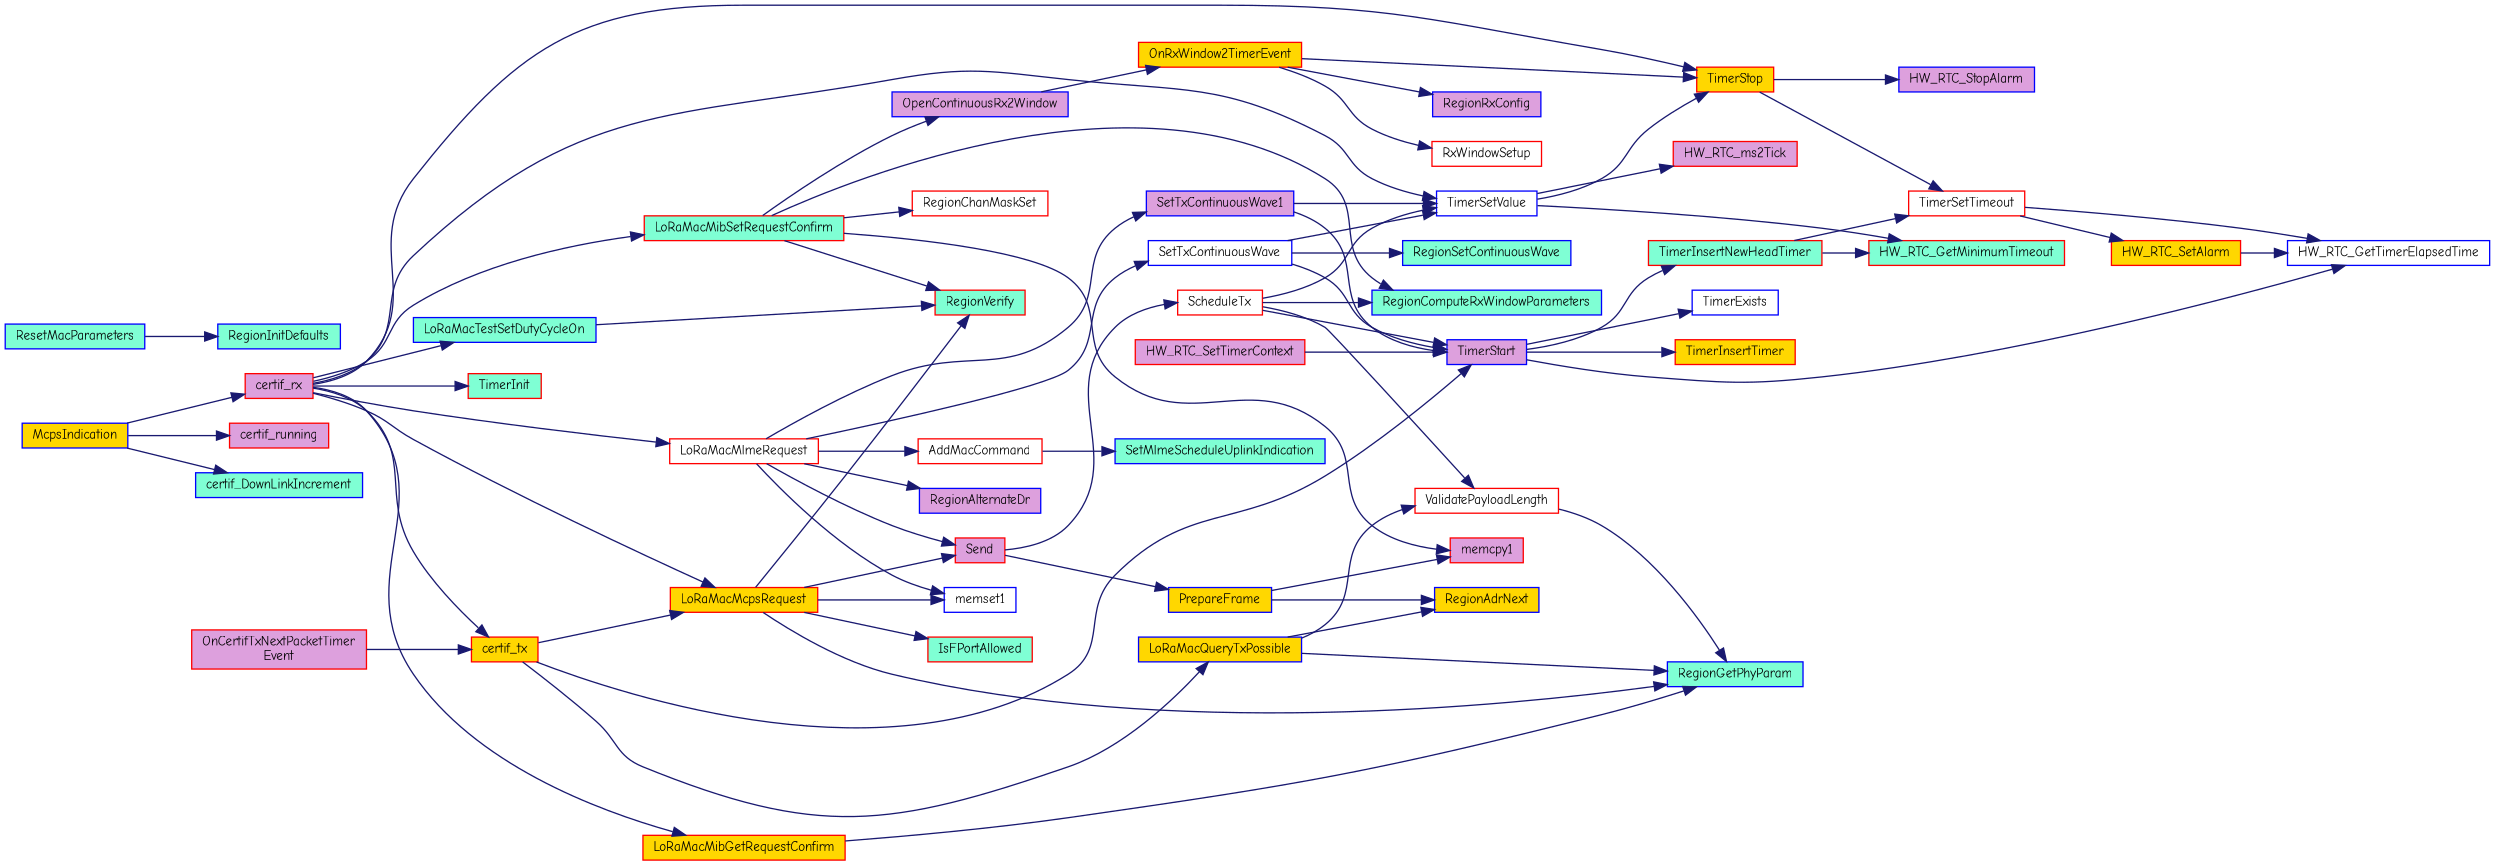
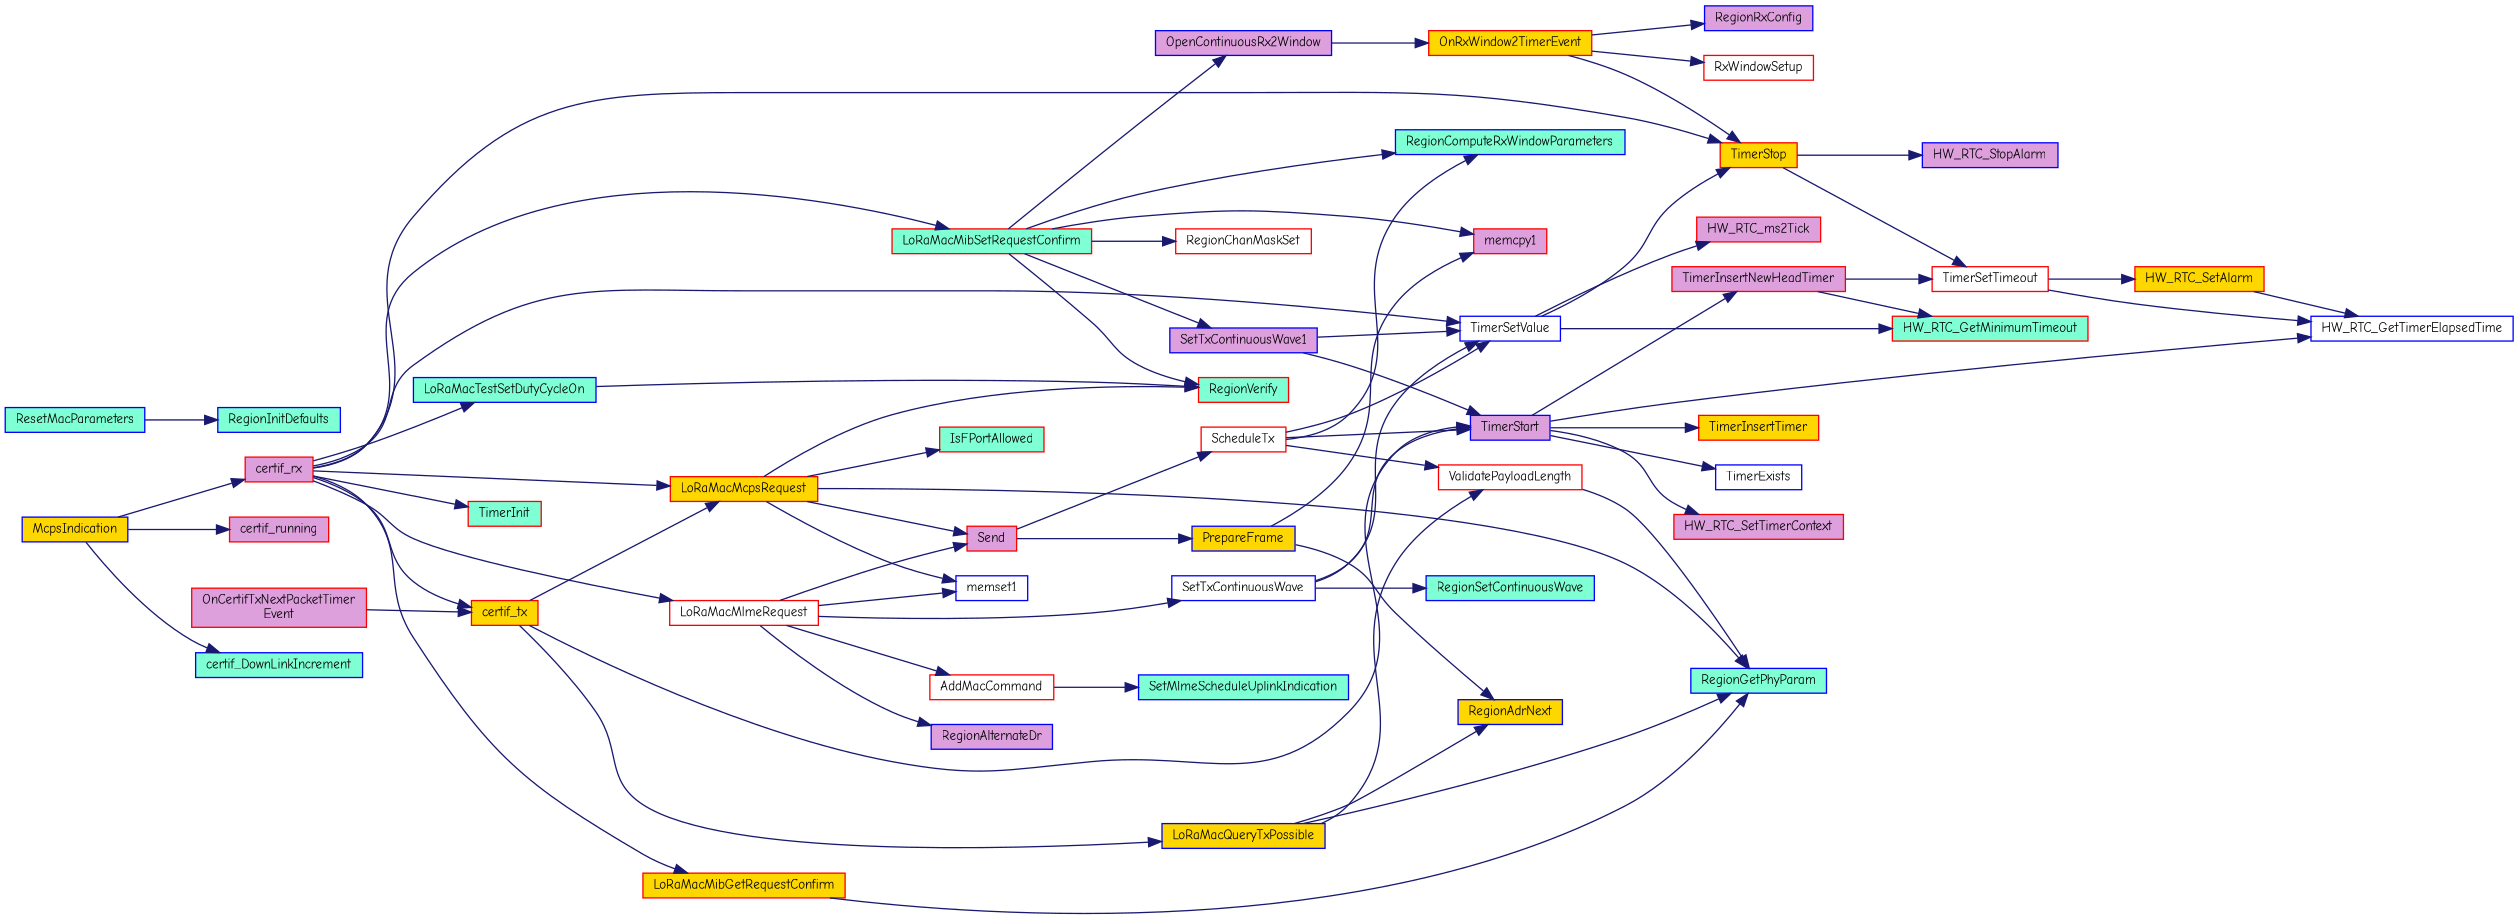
  digraph {
    fontname="Comic Neue"
    rankdir=LR
    node [color=red fillcolor=plum fontname="Comic Neue" fontsize=10 shape=record style=filled]
    edge [color=midnightblue fontname="Comic Neue" fontsize=10 labelfontname=Helvetica labelfontsize=10 style=solid]
    n1 [color=blue fillcolor=gold fontcolor=black height=0.2 label=McpsIndication width=0.4]
    n2 [height=0.2 label=certif_running width=0.4]
    n3 [color=blue fillcolor=aquamarine height=0.2 label=certif_DownLinkIncrement width=0.4]
    n4 [height=0.2 label=certif_rx width=0.4]
    n5 [fillcolor=gold height=0.2 label=LoRaMacMibGetRequestConfirm width=0.4]
    n6 [fillcolor=aquamarine height=0.2 label=LoRaMacMibSetRequestConfirm width=0.4]
    n7 [fillcolor=gold height=0.2 label=TimerStop width=0.4]
    n8 [color=blue fillcolor=aquamarine height=0.2 label=LoRaMacTestSetDutyCycleOn width=0.4]
    n9 [fillcolor=aquamarine height=0.2 label=TimerInit width=0.4]
    n10 [fillcolor=gold height=0.2 label=certif_tx width=0.4]
    n11 [color=blue fillcolor=white height=0.2 label=TimerSetValue width=0.4]
    n12 [fillcolor=white height=0.2 label=LoRaMacMlmeRequest width=0.4]
    n13 [fillcolor=gold height=0.2 label=LoRaMacMcpsRequest width=0.4]
    n14 [color=blue fillcolor=aquamarine height=0.2 label=RegionGetPhyParam width=0.4]
    n15 [color=blue fillcolor=aquamarine height=0.2 label=RegionComputeRxWindowParameters width=0.4]
    n16 [color=blue height=0.2 label=OpenContinuousRx2Window width=0.4]
    n17 [height=0.2 label=memcpy1 width=0.4]
    n18 [fillcolor=aquamarine height=0.2 label=RegionVerify width=0.4]
    n19 [fillcolor=white height=0.2 label=RegionChanMaskSet width=0.4]
    n20 [fillcolor=white height=0.2 label=TimerSetTimeout width=0.4]
    n21 [color=blue height=0.2 label=HW_RTC_StopAlarm width=0.4]
    n22 [height=0.2 label="OnCertifTxNextPacketTimer\lEvent" width=0.4]
    n23 [color=blue fillcolor=gold height=0.2 label=LoRaMacQueryTxPossible width=0.4]
    n24 [color=blue height=0.2 label=TimerStart width=0.4]
    n25 [fillcolor=aquamarine height=0.2 label=HW_RTC_GetMinimumTimeout width=0.4]
    n26 [height=0.2 label=HW_RTC_ms2Tick width=0.4]
    n27 [color=blue fillcolor=white height=0.2 label=memset1 width=0.4]
    n28 [height=0.2 label=Send width=0.4]
    n29 [color=blue height=0.2 label=RegionAlternateDr width=0.4]
    n30 [fillcolor=white height=0.2 label=AddMacCommand width=0.4]
    n31 [color=blue fillcolor=white height=0.2 label=SetTxContinuousWave width=0.4]
    n32 [color=blue height=0.2 label=SetTxContinuousWave1 width=0.4]
    n33 [fillcolor=gold height=0.2 label=OnRxWindow2TimerEvent width=0.4]
    n34 [color=blue height=0.2 label=RegionRxConfig width=0.4]
    n35 [fillcolor=white height=0.2 label=RxWindowSetup width=0.4]
    n36 [color=blue fillcolor=white height=0.2 label=HW_RTC_GetTimerElapsedTime width=0.4]
    n37 [fillcolor=gold height=0.2 label=HW_RTC_SetAlarm width=0.4]
    n38 [color=blue fillcolor=gold height=0.2 label=RegionAdrNext width=0.4]
    n39 [fillcolor=white height=0.2 label=ValidatePayloadLength width=0.4]
    n40 [color=blue fillcolor=white height=0.2 label=TimerExists width=0.4]
    n41 [height=0.2 label=HW_RTC_SetTimerContext width=0.4]
-   n42 [fillcolor=aquamarine height=0.2 label=TimerInsertNewHeadTimer width=0.4]
+   n42 [height=0.2 label=TimerInsertNewHeadTimer width=0.4]
    n43 [fillcolor=gold height=0.2 label=TimerInsertTimer width=0.4]
    n44 [fillcolor=aquamarine height=0.2 label=IsFPortAllowed width=0.4]
    n45 [color=blue fillcolor=gold height=0.2 label=PrepareFrame width=0.4]
    n46 [fillcolor=white height=0.2 label=ScheduleTx width=0.4]
    n47 [color=blue fillcolor=aquamarine height=0.2 label=ResetMacParameters width=0.4]
    n48 [color=blue fillcolor=aquamarine height=0.2 label=RegionInitDefaults width=0.4]
    n49 [color=blue fillcolor=aquamarine height=0.2 label=SetMlmeScheduleUplinkIndication width=0.4]
    n50 [color=blue fillcolor=aquamarine height=0.2 label=RegionSetContinuousWave width=0.4]
    n1 -> n2
    n1 -> n3
    n1 -> n4
    n4 -> n5
    n4 -> n6
    n4 -> n7
    n4 -> n8
    n4 -> n9
    n4 -> n10
    n4 -> n11
    n4 -> n12
    n4 -> n13
    n5 -> n14
    n6 -> n15
    n6 -> n16
    n6 -> n17
    n6 -> n18
    n6 -> n19
    n7 -> n20
    n7 -> n21
    n8 -> n18
    n10 -> n13
    n10 -> n23
    n10 -> n24
    n11 -> n7
    n11 -> n25
    n11 -> n26
    n12 -> n27
    n12 -> n28
    n12 -> n29
    n12 -> n30
    n12 -> n31
-   n12 -> n32
+   n6 -> n32
    n13 -> n14
    n13 -> n18
    n13 -> n27
    n13 -> n28
    n13 -> n44
    n16 -> n33
    n20 -> n36
    n20 -> n37
    n22 -> n10
    n23 -> n14
    n23 -> n38
    n23 -> n39
    n24 -> n36
    n24 -> n40
-   n41 -> n24
+   n24 -> n41
    n24 -> n42
    n24 -> n43
    n28 -> n45
    n28 -> n46
    n30 -> n49
    n31 -> n11
    n31 -> n24
    n31 -> n50
    n32 -> n11
    n32 -> n24
    n33 -> n7
    n33 -> n34
    n33 -> n35
    n37 -> n36
    n39 -> n14
    n42 -> n20
    n42 -> n25
    n45 -> n17
    n45 -> n38
    n46 -> n11
    n46 -> n15
    n46 -> n24
    n46 -> n39
    n47 -> n48
  }
